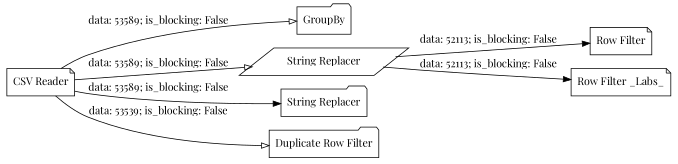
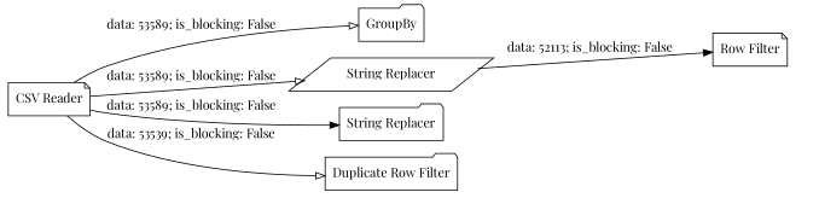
  digraph {
    fontname="Playfair Display"
    rankdir=LR
    node [fontname="Playfair Display" shape=note]
    edge [arrowhead=onormal fontname="Playfair Display"]
    n1 [label="CSV Reader"]
    n2 [label=GroupBy shape=folder]
    n3 [label="String Replacer" shape=parallelogram]
    n4 [label="String Replacer" shape=folder]
    n5 [label="Duplicate Row Filter" shape=folder]
    n6 [label="Row Filter"]
-   n7 [label="Row Filter _Labs_"]
    n1 -> n2 [label="data: 53589; is_blocking: False"]
    n1 -> n3 [label="data: 53589; is_blocking: False"]
    n1 -> n4 [arrowhead=normal label="data: 53589; is_blocking: False"]
    n1 -> n5 [label="data: 53539; is_blocking: False"]
    n3 -> n6 [arrowhead=normal label="data: 52113; is_blocking: False"]
-   n3 -> n7 [arrowhead=normal label="data: 52113; is_blocking: False"]
  }
